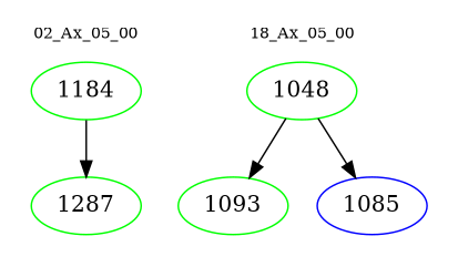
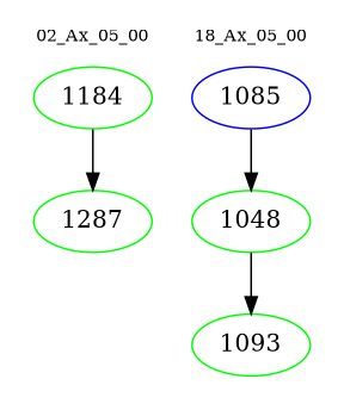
  digraph {
    node [color=green]
    edge [color=black]
    n1 [label=1184]
    n2 [label=1287]
    n3 [label=1048]
    n4 [label=1093]
    n5 [color=blue label=1085]
    subgraph cluster_1 {
      color=white
      fontsize=10
      label="02_Ax_05_00"
      n1
      n2
    }
    subgraph cluster_2 {
      color=white
      fontsize=10
      label="18_Ax_05_00"
      n3
      n4
      n5
    }
    n1 -> n2
    n3 -> n4
-   n3 -> n5
+   n5 -> n3
  }
